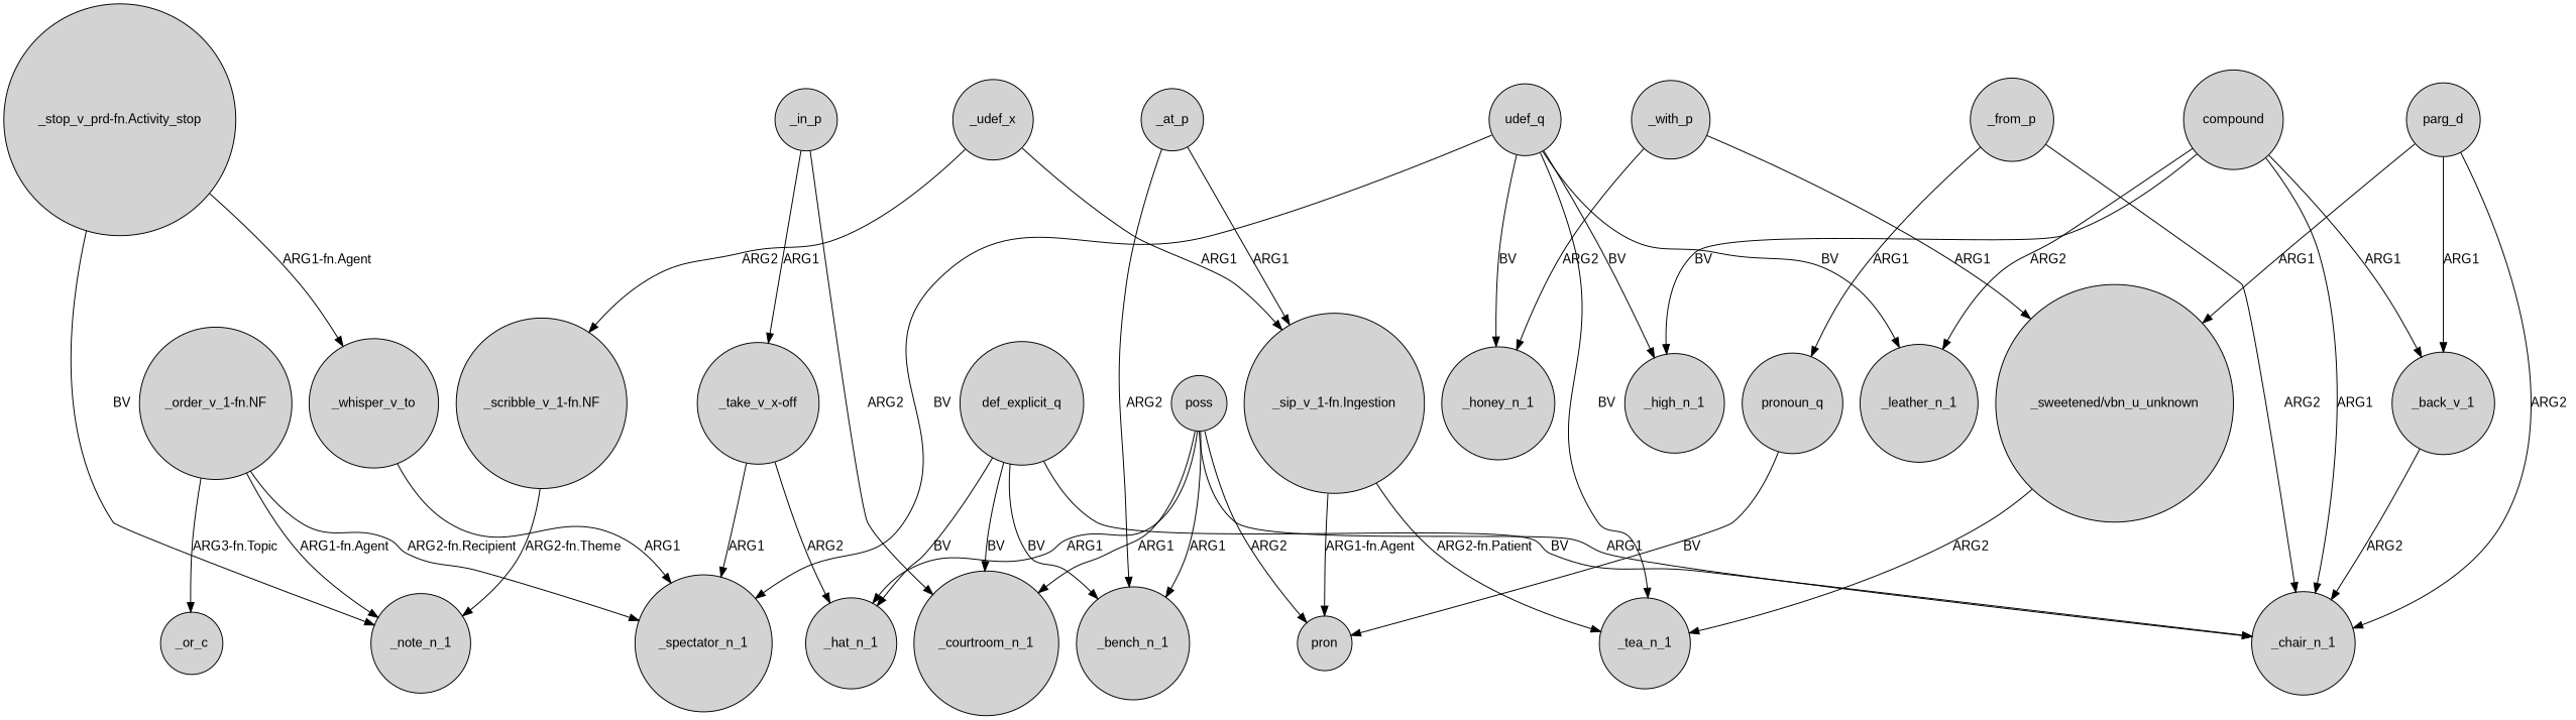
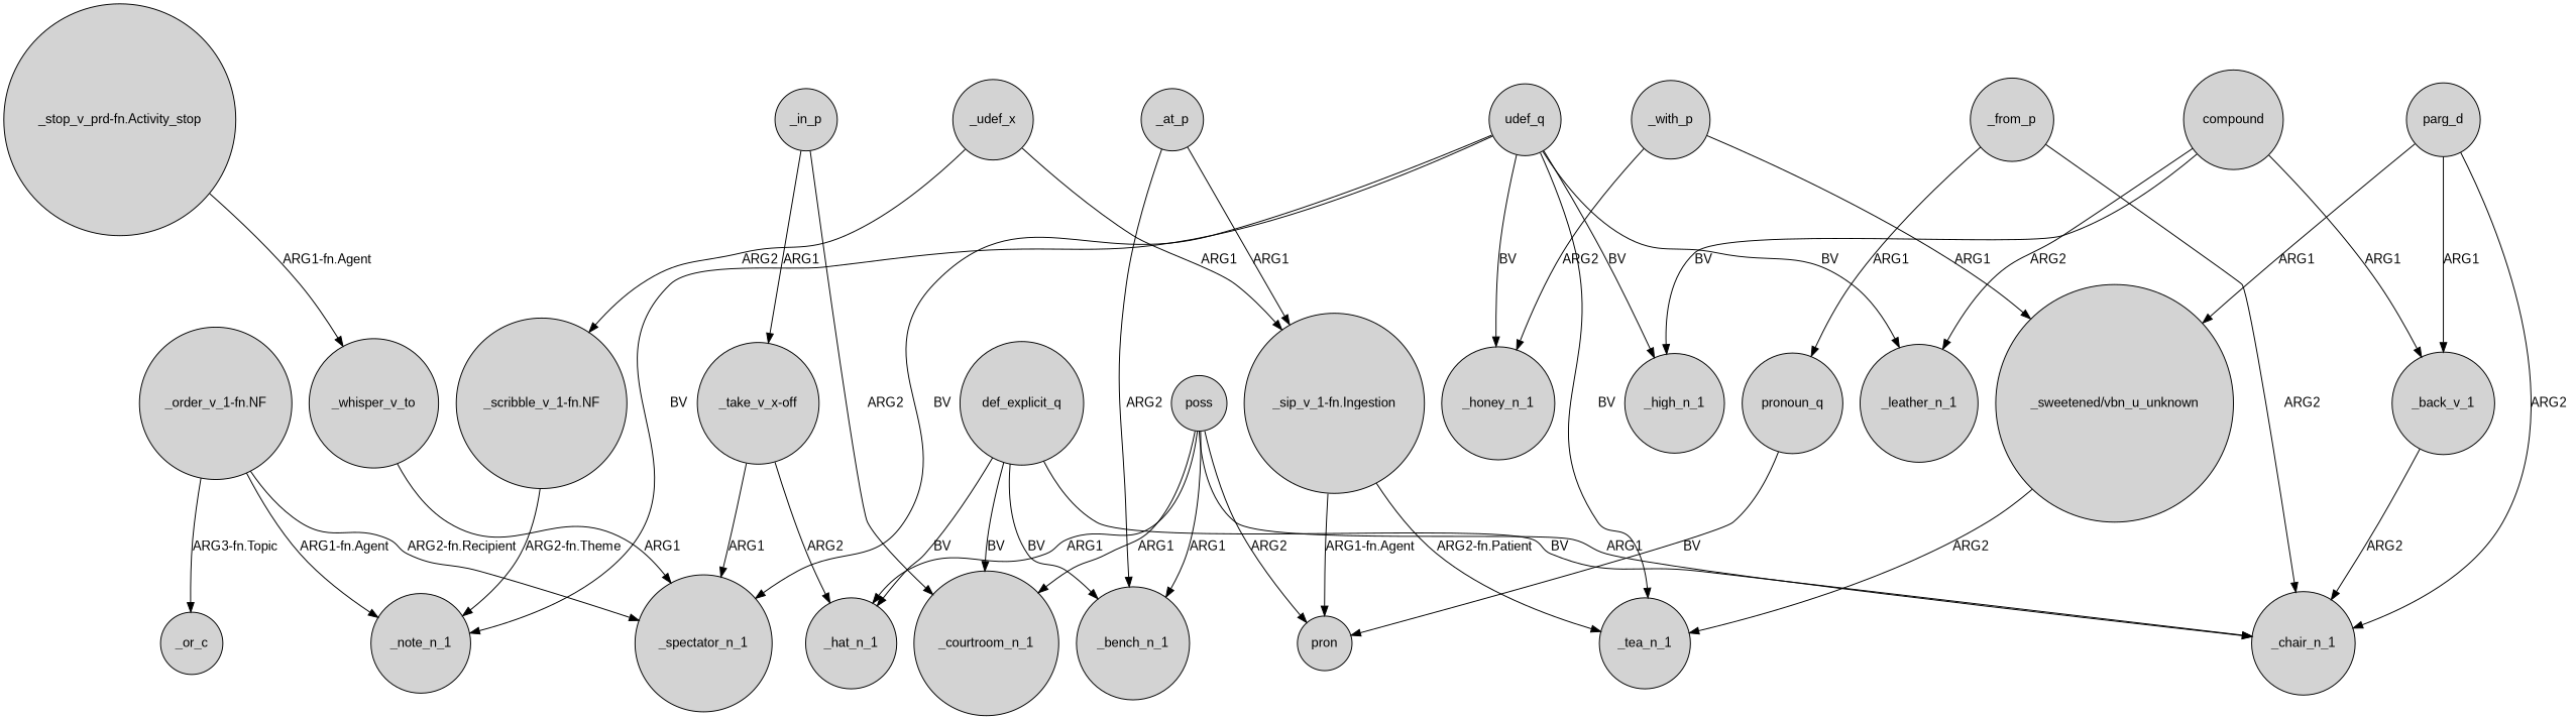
  digraph {
    fontname="Liberation Sans"
    node [fontname="Liberation Sans" shape=circle style=filled]
    edge [fontname="Liberation Sans"]
    "_sip_v_1-fn.Ingestion"
    pron
    _tea_n_1
    "_order_v_1-fn.NF"
    _spectator_n_1
    _note_n_1
    _or_c
    _whisper_v_to
    _in_p
    _courtroom_n_1
    "_take_v_x-off"
    _hat_n_1
    n13 [label=_udef_x]
    "_scribble_v_1-fn.NF"
    poss
    _bench_n_1
    _chair_n_1
    def_explicit_q
    _back_v_1
    "_stop_v_prd-fn.Activity_stop"
    parg_d
    "_sweetened/vbn_u_unknown"
    _from_p
    pronoun_q
    compound
    _leather_n_1
    _high_n_1
    _at_p
    udef_q
    _honey_n_1
    _with_p
    "_sip_v_1-fn.Ingestion" -> pron [label="ARG1-fn.Agent"]
    "_sip_v_1-fn.Ingestion" -> _tea_n_1 [label="ARG2-fn.Patient"]
    "_order_v_1-fn.NF" -> _spectator_n_1 [label="ARG2-fn.Recipient"]
    "_order_v_1-fn.NF" -> _note_n_1 [label="ARG1-fn.Agent"]
    "_order_v_1-fn.NF" -> _or_c [label="ARG3-fn.Topic"]
    _whisper_v_to -> _spectator_n_1 [label=ARG1]
    _in_p -> _courtroom_n_1 [label=ARG2]
    _in_p -> "_take_v_x-off" [label=ARG1]
    "_take_v_x-off" -> _spectator_n_1 [label=ARG1]
    "_take_v_x-off" -> _hat_n_1 [label=ARG2]
    n13 -> "_sip_v_1-fn.Ingestion" [label=ARG1]
    n13 -> "_scribble_v_1-fn.NF" [label=ARG2]
    "_scribble_v_1-fn.NF" -> _note_n_1 [label="ARG2-fn.Theme"]
    poss -> pron [label=ARG2]
    poss -> _courtroom_n_1 [label=ARG1]
    poss -> _hat_n_1 [label=ARG1]
    poss -> _bench_n_1 [label=ARG1]
    poss -> _chair_n_1 [label=ARG1]
    def_explicit_q -> _courtroom_n_1 [label=BV]
    def_explicit_q -> _hat_n_1 [label=BV]
    def_explicit_q -> _bench_n_1 [label=BV]
    def_explicit_q -> _chair_n_1 [label=BV]
    _back_v_1 -> _chair_n_1 [label=ARG2]
    "_stop_v_prd-fn.Activity_stop" -> _whisper_v_to [label="ARG1-fn.Agent"]
    parg_d -> _chair_n_1 [label=ARG2]
    parg_d -> _back_v_1 [label=ARG1]
    parg_d -> "_sweetened/vbn_u_unknown" [label=ARG1]
    "_sweetened/vbn_u_unknown" -> _tea_n_1 [label=ARG2]
    _from_p -> _chair_n_1 [label=ARG2]
    _from_p -> pronoun_q [label=ARG1]
    pronoun_q -> pron [label=BV]
-   compound -> _chair_n_1 [label=ARG1]
    compound -> _back_v_1 [label=ARG1]
    compound -> _leather_n_1 [label=ARG2]
    compound -> _high_n_1 [label=BV]
    _at_p -> "_sip_v_1-fn.Ingestion" [label=ARG1]
    _at_p -> _bench_n_1 [label=ARG2]
    udef_q -> _tea_n_1 [label=BV]
    udef_q -> _spectator_n_1 [label=BV]
-   "_stop_v_prd-fn.Activity_stop" -> _note_n_1 [label=BV]
+   udef_q -> _note_n_1 [label=BV]
    udef_q -> _leather_n_1 [label=BV]
    udef_q -> _high_n_1 [label=BV]
    udef_q -> _honey_n_1 [label=BV]
    _with_p -> "_sweetened/vbn_u_unknown" [label=ARG1]
    _with_p -> _honey_n_1 [label=ARG2]
  }
